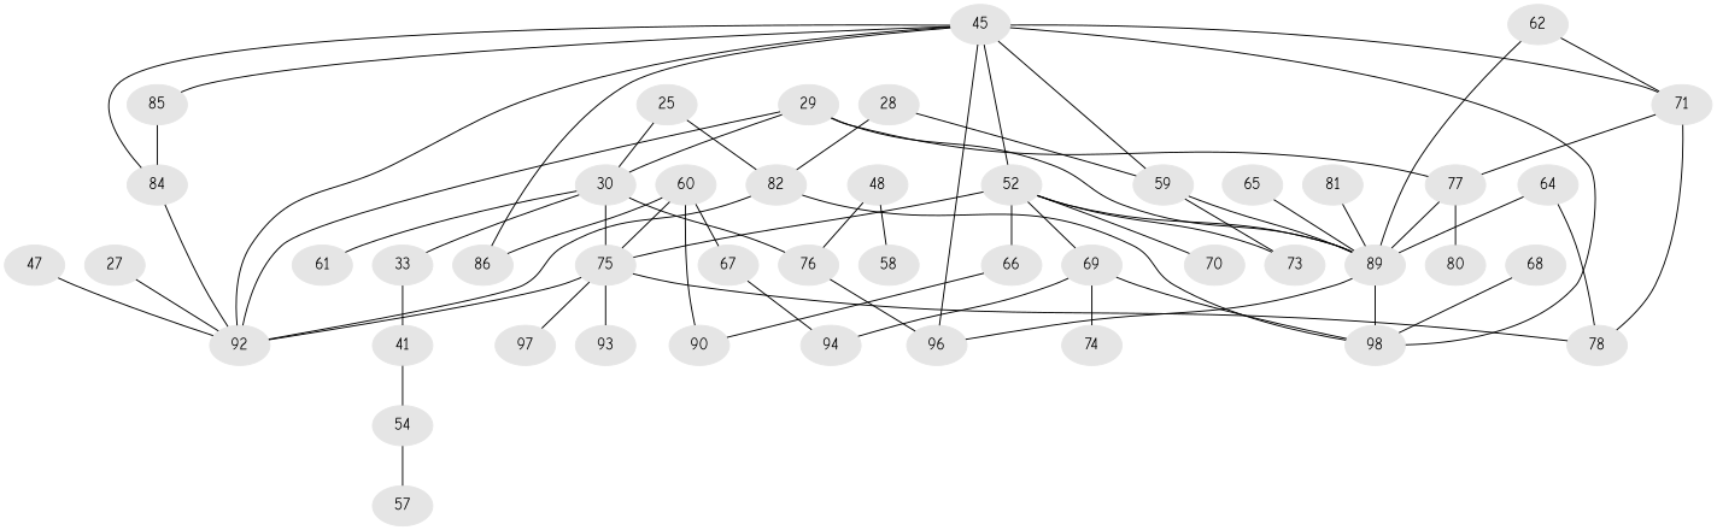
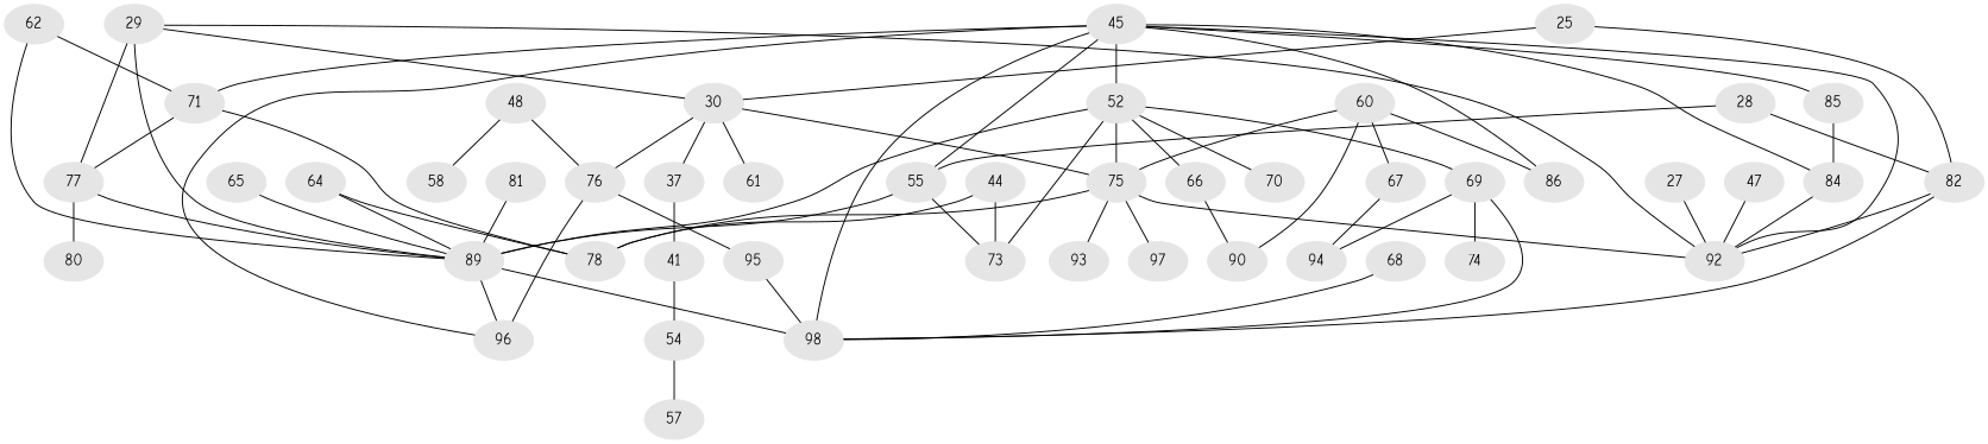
  graph {
    fontname="Comic Neue"
    node [color=gray90 fontname="Comic Neue" style=filled]
    edge [fontname="Comic Neue"]
    30 [super="+22"]
-   37 [label=33]
+   37
    61
    75 [super="+12+9+49"]
    76 [super="+36+35"]
    25
    82 [super="+11"]
    92 [super="+17+50+91"]
    98 [super="+42+88"]
    27
    28
-   59
+   59 [label=55]
    89 [super="+56+55+63"]
    73 [super="+48+18"]
    29
    77 [super="+24"]
    80
    96 [super="+46+79"]
    41
    78
    93 [super="+33"]
    97
+   95 [super="+87"]
    54
    n25 [label=48]
    58
    57
+   44
    84 [super="+23"]
    45 [super="+20"]
    52 [super="+13+34"]
    71
    85
    86
    66
    69 [super="+43"]
    70
    47
    90
    94
    74
    60
    67
    62
    64 [super="+19"]
    65
    68
    81
    30 -- 37
    30 -- 61
    30 -- 75 [weight=2]
    30 -- 76 [weight=2]
    37 -- 41
    75 -- 92 [weight=3]
    75 -- 78
    75 -- 93 [weight=2]
    75 -- 97
    76 -- 96 [weight=3]
+   76 -- 95
    25 -- 30
    25 -- 82
    82 -- 92
    82 -- 98
    27 -- 92
    28 -- 82
    28 -- 59
    59 -- 89
    59 -- 73
    89 -- 98 [weight=2]
    89 -- 96 [weight=2]
    29 -- 30
    29 -- 92
    29 -- 89
    29 -- 77 [weight=2]
    77 -- 89
    77 -- 80
    41 -- 54
+   95 -- 98
    54 -- 57
    n25 -- 76
    n25 -- 58
+   44 -- 73 [weight=2]
+   44 -- 78
    84 -- 92
    45 -- 92 [weight=2]
    45 -- 98
    45 -- 59
    45 -- 96
    45 -- 84
    45 -- 52 [weight=3]
    45 -- 71
    45 -- 85
    45 -- 86
    52 -- 75 [weight=3]
    52 -- 89 [weight=3]
    52 -- 73
    52 -- 66
    52 -- 69
    52 -- 70
    71 -- 77
    71 -- 78
    85 -- 84 [weight=2]
    66 -- 90
    69 -- 98
    69 -- 94
    69 -- 74
    47 -- 92
    60 -- 75
    60 -- 86
    60 -- 90
    60 -- 67
    67 -- 94
    62 -- 89
    62 -- 71
    64 -- 89
    64 -- 78
    65 -- 89
    68 -- 98
    81 -- 89
  }
